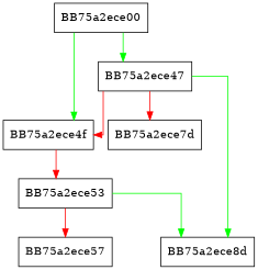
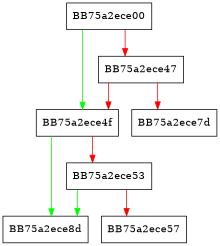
  digraph {
    splines=ortho
    node [shape=box]
    edge [color=red]
    BB75a2ece00
    BB75a2ece47
    BB75a2ece4f
    BB75a2ece7d
    BB75a2ece8d
    BB75a2ece53
    BB75a2ece57
-   BB75a2ece00 -> BB75a2ece47 [color=green]
+   BB75a2ece00 -> BB75a2ece47
    BB75a2ece00 -> BB75a2ece4f [color=green]
    BB75a2ece47 -> BB75a2ece4f
    BB75a2ece47 -> BB75a2ece7d
-   BB75a2ece47 -> BB75a2ece8d [color=green]
+   BB75a2ece4f -> BB75a2ece8d [color=green]
    BB75a2ece4f -> BB75a2ece53
    BB75a2ece53 -> BB75a2ece8d [color=green]
    BB75a2ece53 -> BB75a2ece57
  }
